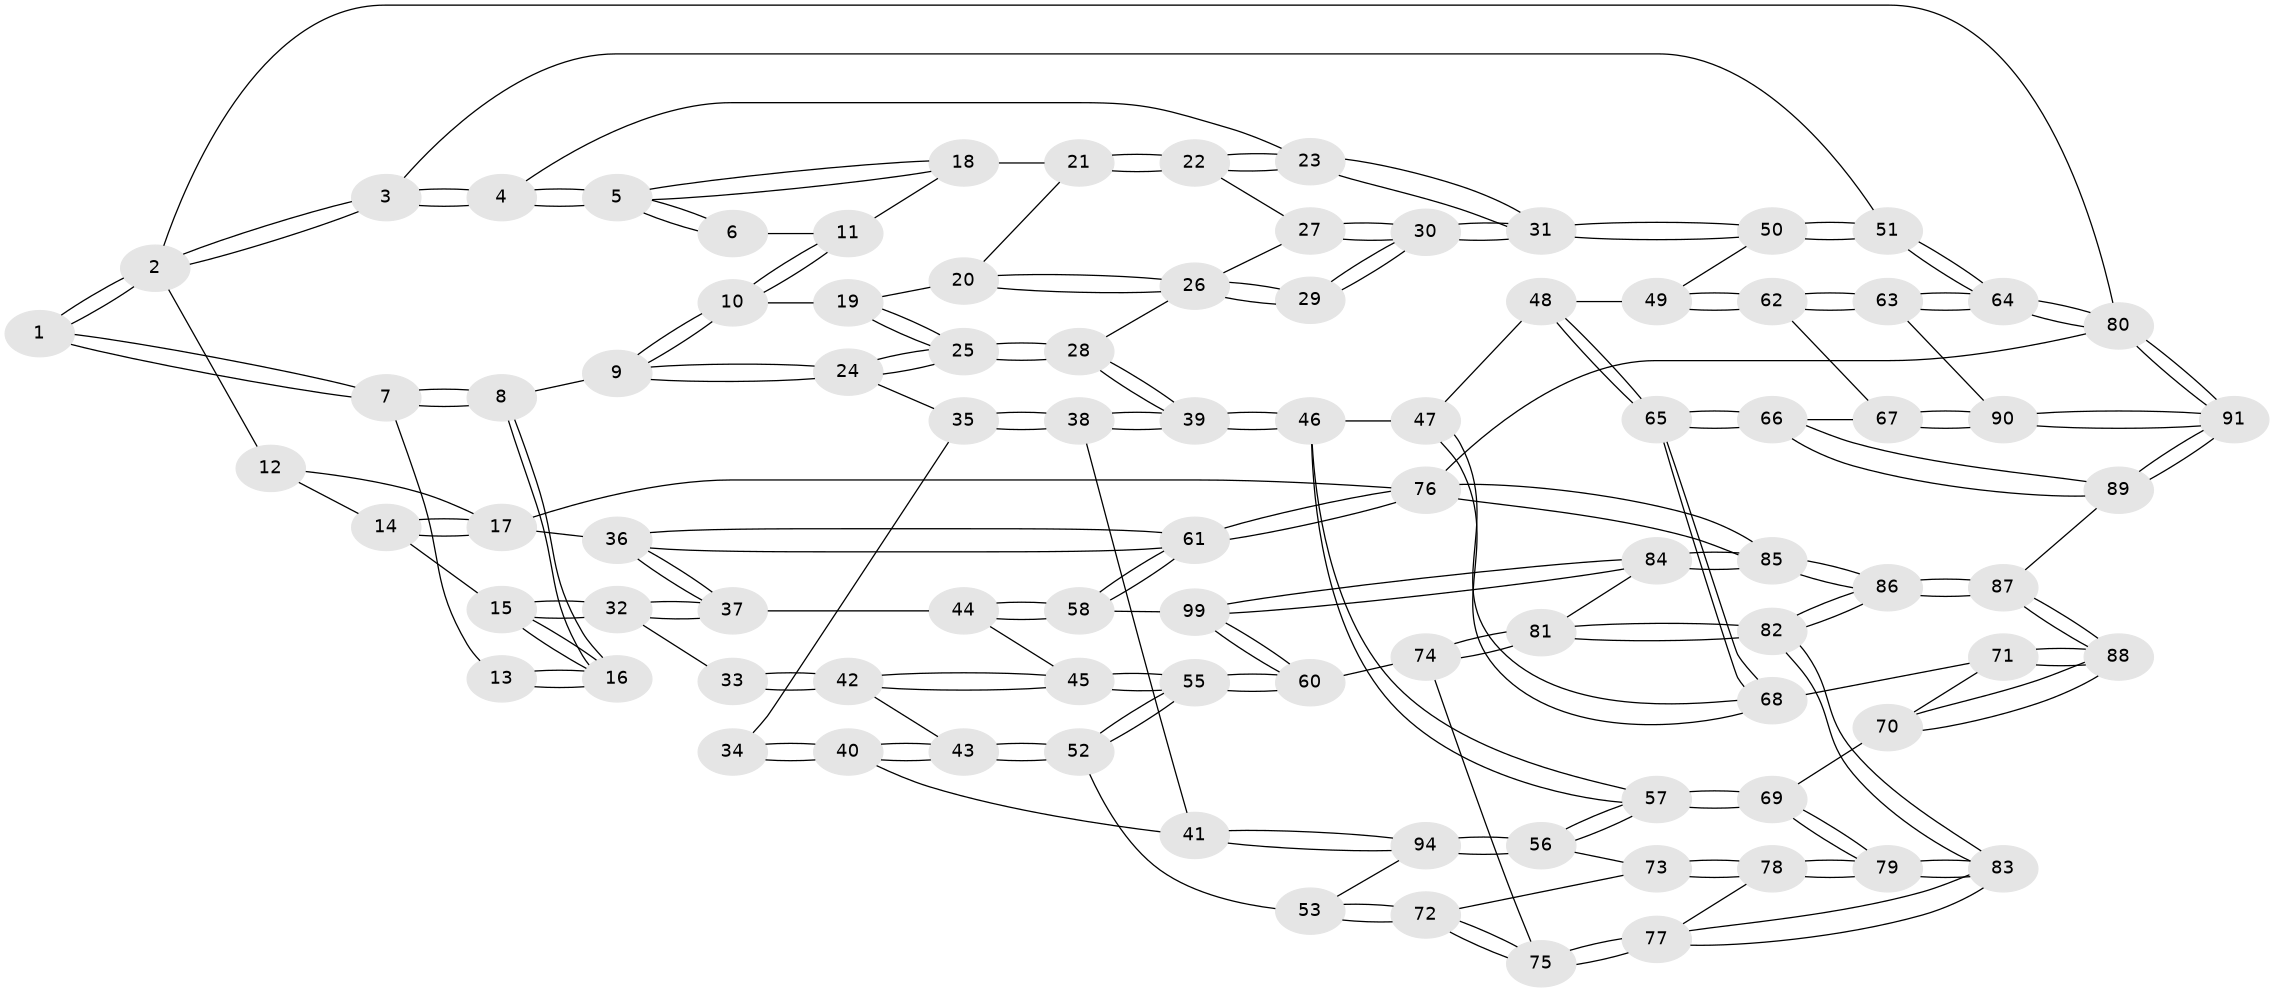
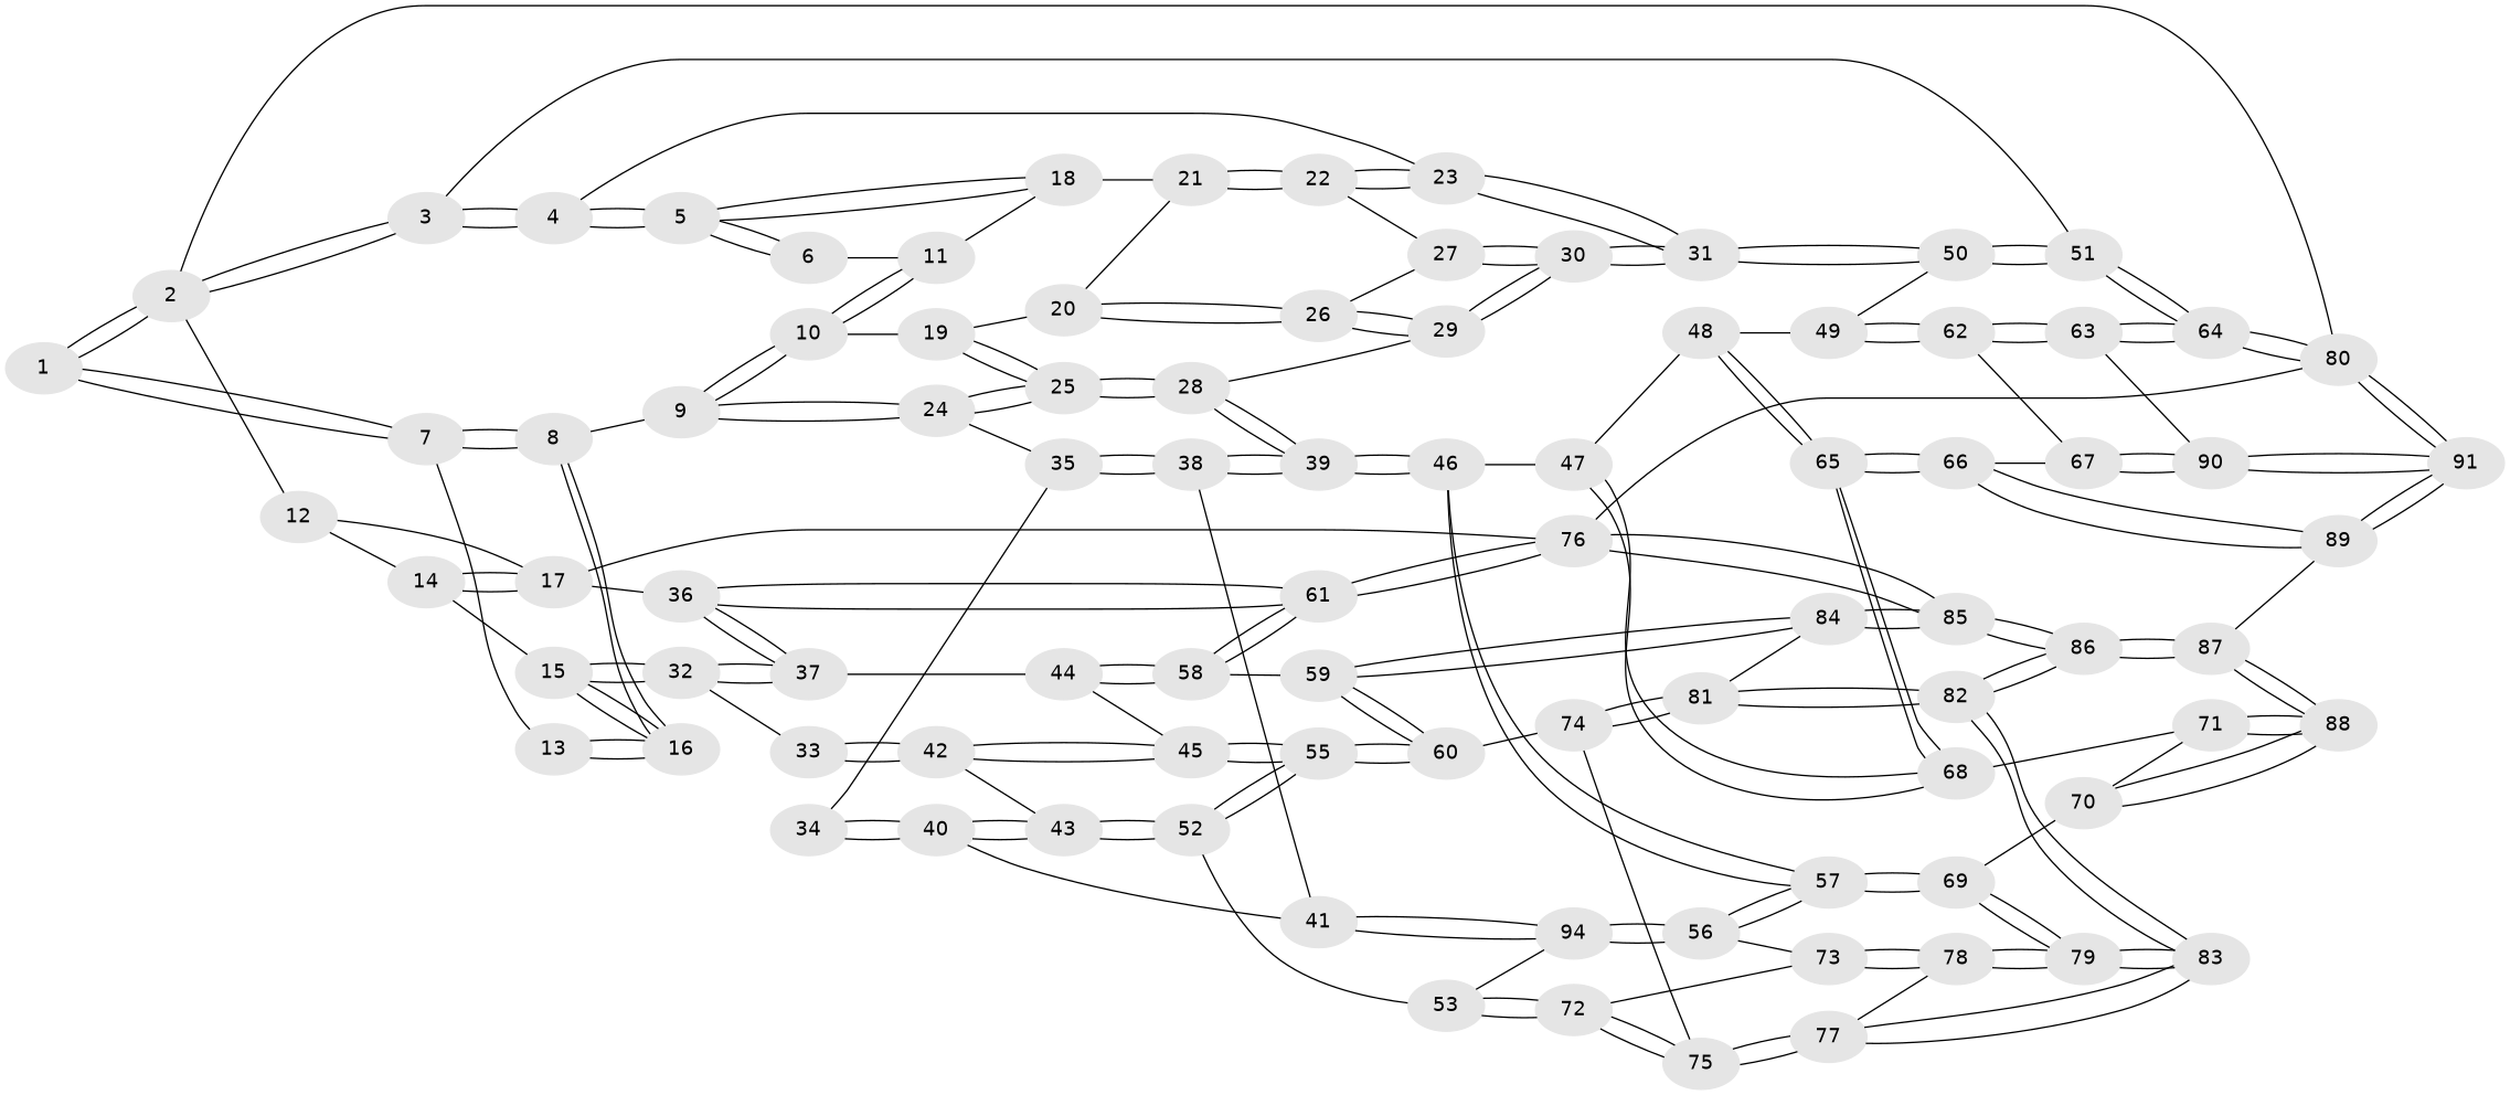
  graph {
    fontname="DejaVu Sans"
    rankdir=LR
    node [color=gray90 fontname="DejaVu Sans" style=filled]
    edge [fontname="DejaVu Sans"]
    1
    2
    7
    3
    12
    80
    8
    13
    4
    51
    14
    17
    91
    5
    23
    64
    6
    18
    31
    11
    21
    9
    16
    10
    24
    19
    25
    35
    20
    15
    36
    76
    32
    33
    37
    61
    85
    22
    26
    28
    27
    29
    30
    50
    38
    39
    46
    42
    44
    34
    40
    43
    45
    41
    58
    n56 [label=94]
    47
    57
    52
    56
    55
    53
-   59 [label=99]
+   59
    60
    48
    68
    69
    49
    65
    71
    62
    66
    63
    67
    72
    73
    75
    74
    78
    70
    79
    84
    81
    90
    89
    88
    83
    77
    82
    86
    87
    1 -- 2
    1 -- 2
    1 -- 7
    1 -- 7
    2 -- 3
    2 -- 3
    2 -- 12
    2 -- 80
    7 -- 8
    7 -- 8
    7 -- 13
    3 -- 4
    3 -- 4
    3 -- 51
    12 -- 14
    12 -- 17
    80 -- 91
    80 -- 91
    8 -- 9
    8 -- 16
    8 -- 16
    13 -- 16
    13 -- 16
    4 -- 5
    4 -- 5
    4 -- 23
    51 -- 64
    51 -- 64
    14 -- 17
    14 -- 17
    14 -- 15
    17 -- 36
    17 -- 76
    5 -- 6
    5 -- 6
    5 -- 18
    5 -- 18
    23 -- 31
    23 -- 31
    64 -- 80
    64 -- 80
    6 -- 11
    18 -- 21
    31 -- 50
    31 -- 50
    11 -- 18
    21 -- 22
    21 -- 22
    9 -- 10
    9 -- 10
    9 -- 24
    9 -- 24
    10 -- 11
    10 -- 11
    10 -- 19
    24 -- 25
    24 -- 25
    24 -- 35
    19 -- 25
    19 -- 25
    19 -- 20
    25 -- 28
    25 -- 28
    35 -- 38
    35 -- 38
    20 -- 21
    20 -- 26
    20 -- 26
    15 -- 16
    15 -- 16
    15 -- 32
    15 -- 32
    36 -- 37
    36 -- 37
    36 -- 61
    36 -- 61
    76 -- 80
    76 -- 85
    76 -- 85
    32 -- 33
    32 -- 37
    32 -- 37
    33 -- 42
    33 -- 42
    37 -- 44
    61 -- 76
    61 -- 76
    85 -- 86
    85 -- 86
    22 -- 23
    22 -- 23
    22 -- 27
    26 -- 27
    26 -- 29
    26 -- 29
-   28 -- 26
+   28 -- 29
    28 -- 39
    28 -- 39
    27 -- 30
    27 -- 30
    29 -- 30
    29 -- 30
    30 -- 31
    30 -- 31
    50 -- 51
    50 -- 51
    38 -- 39
    38 -- 39
    38 -- 41
    39 -- 46
    39 -- 46
    46 -- 47
    46 -- 57
    46 -- 57
    42 -- 43
    42 -- 45
    42 -- 45
    44 -- 45
    44 -- 58
    44 -- 58
    34 -- 35
    34 -- 40
    34 -- 40
    40 -- 43
    40 -- 43
    40 -- 41
    43 -- 52
    43 -- 52
    45 -- 55
    45 -- 55
    41 -- n56
    41 -- n56
    58 -- 61
    58 -- 61
    58 -- 59
    n56 -- 56
    n56 -- 56
    47 -- 48
    47 -- 68
    47 -- 68
    57 -- 69
    57 -- 69
    52 -- 55
    52 -- 55
    52 -- 53
    56 -- 57
    56 -- 57
    56 -- 73
    55 -- 60
    55 -- 60
    53 -- n56
    53 -- 72
    53 -- 72
    59 -- 60
    59 -- 60
    59 -- 84
    59 -- 84
    60 -- 74
    48 -- 49
    48 -- 65
    48 -- 65
    68 -- 71
    69 -- 70
    69 -- 79
    69 -- 79
    49 -- 50
    49 -- 62
    49 -- 62
    65 -- 68
    65 -- 68
    65 -- 66
    65 -- 66
    71 -- 88
    71 -- 88
    62 -- 63
    62 -- 63
    62 -- 67
    66 -- 67
    66 -- 89
    66 -- 89
    63 -- 64
    63 -- 64
    63 -- 90
    67 -- 90
    67 -- 90
    72 -- 73
    72 -- 75
    72 -- 75
    73 -- 78
    73 -- 78
    75 -- 77
    75 -- 77
    74 -- 75
    74 -- 81
    74 -- 81
    78 -- 79
    78 -- 79
    70 -- 71
    70 -- 88
    70 -- 88
    79 -- 83
    79 -- 83
    84 -- 85
    84 -- 85
    81 -- 84
    81 -- 82
    81 -- 82
    90 -- 91
    90 -- 91
    89 -- 91
    89 -- 91
    77 -- 78
    77 -- 83
    77 -- 83
    82 -- 83
    82 -- 83
    82 -- 86
    82 -- 86
    86 -- 87
    86 -- 87
    87 -- 89
    87 -- 88
    87 -- 88
  }
